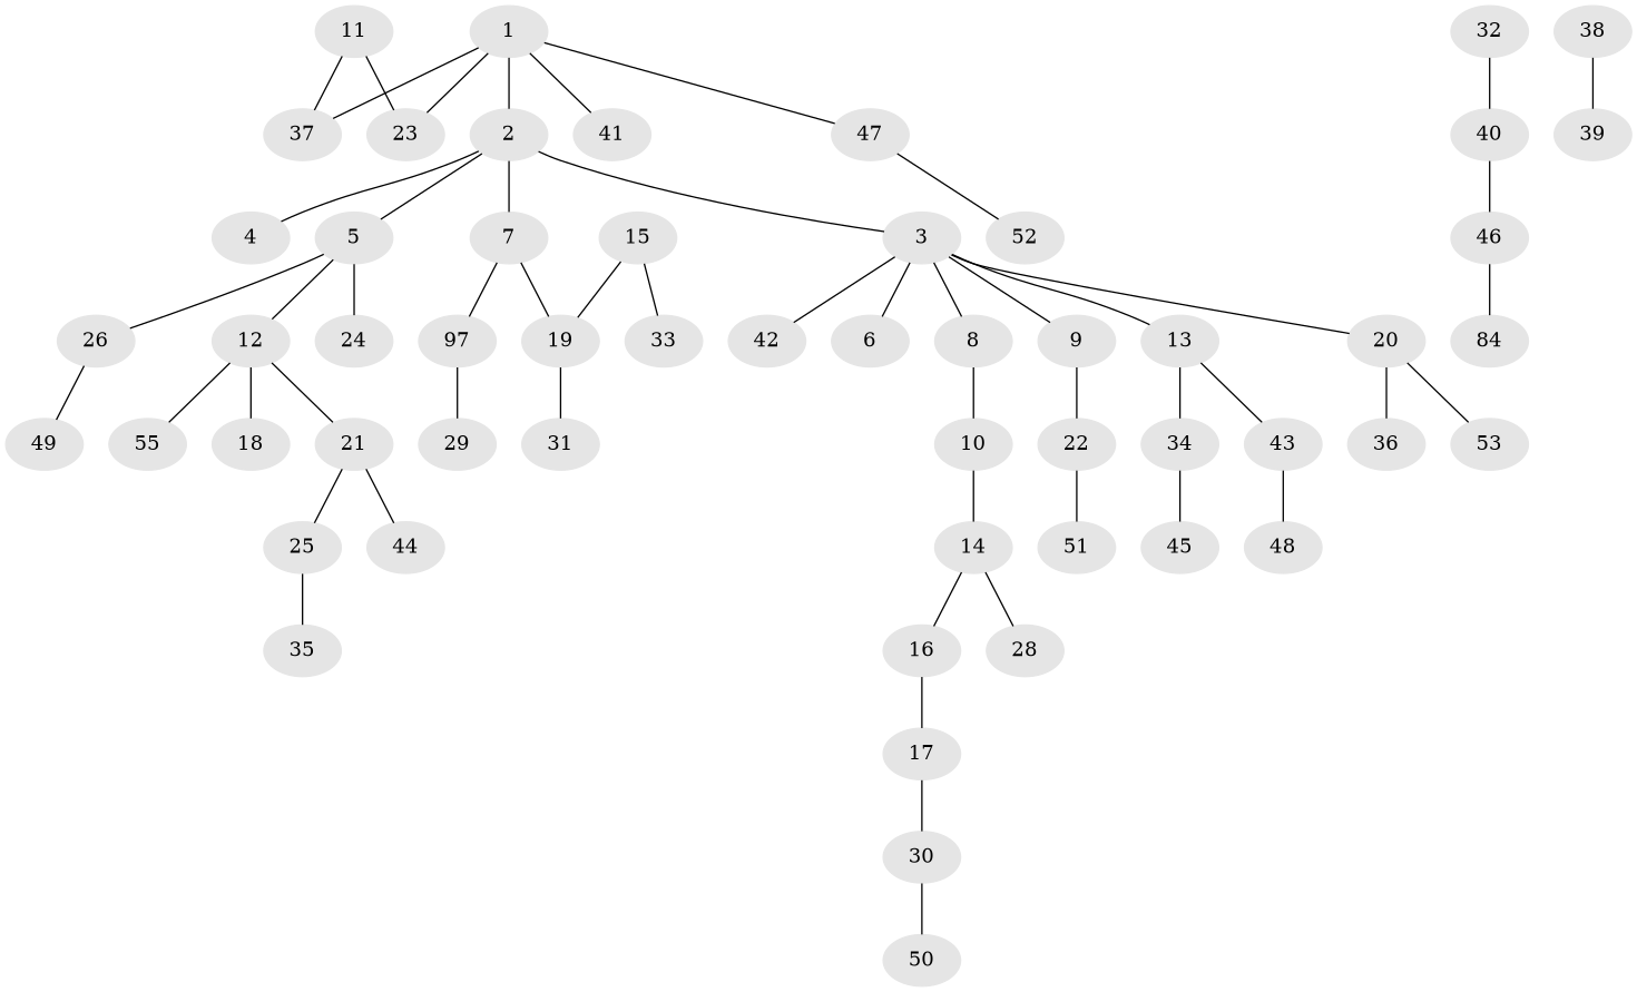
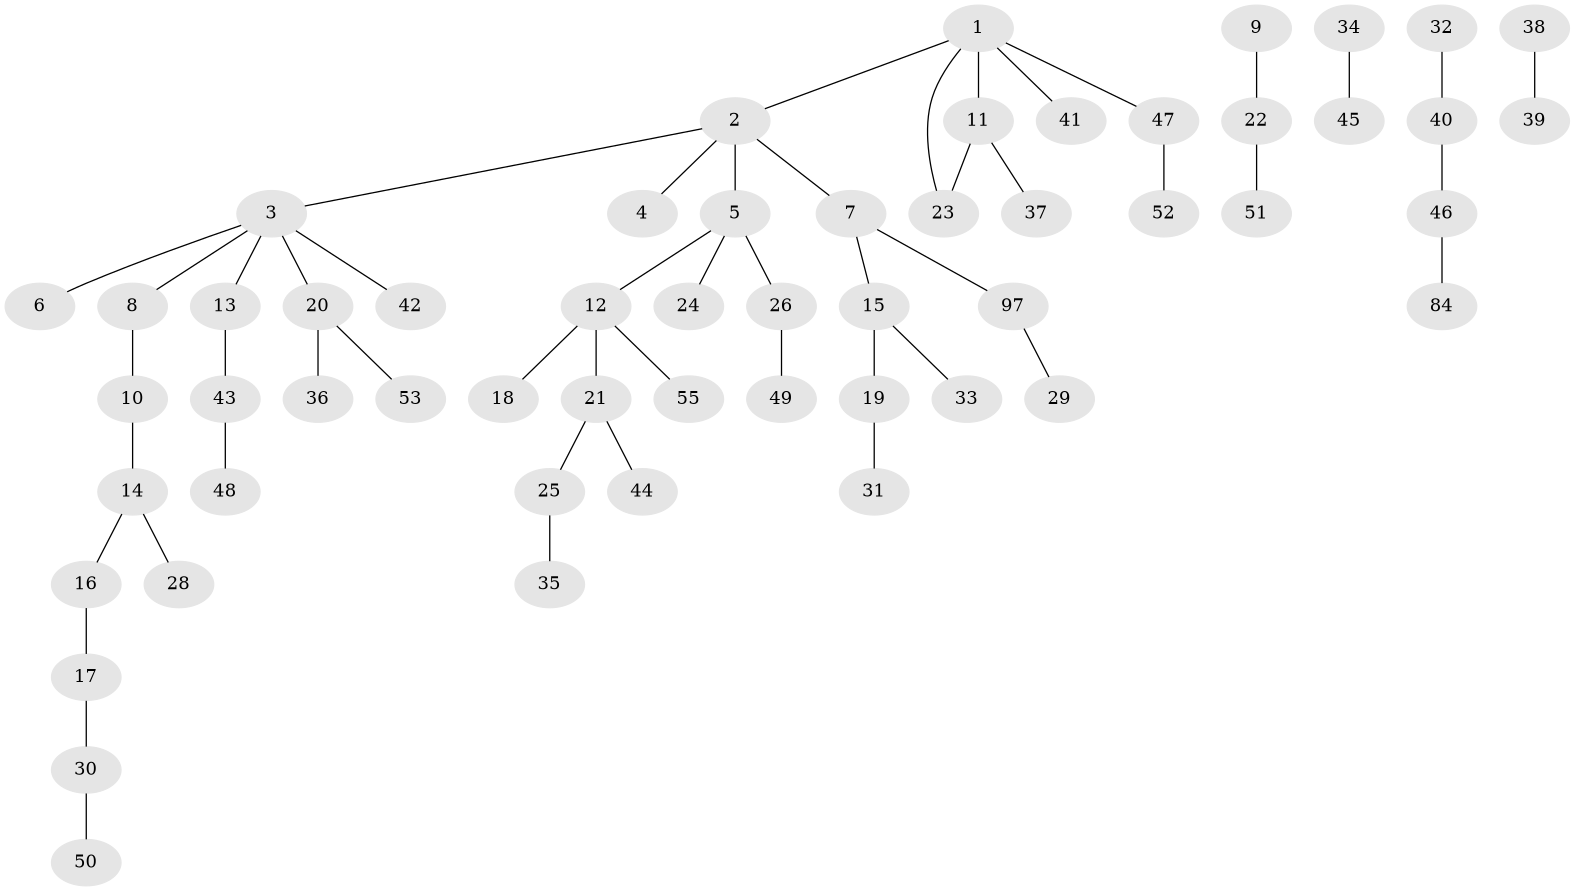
  graph {
    node [color=gray90 style=filled]
    1
    2
    11
    23
    41
    47
    3
    4
    5
    7
    37
    52
    6
    8
    9
    13
    20
    42
    12
    24
    26
    15
    n23 [label=97]
    10
    22
    34
    43
    36
    53
    18
    21
    55
    49
    19
    33
    29
    14
    51
    16
    28
    32
    40
    25
    44
    45
    48
    17
    31
    30
    50
    35
    38
    39
    46
    n55 [label=84]
    1 -- 2
-   1 -- 37
+   1 -- 11
    1 -- 23
    1 -- 41
    1 -- 47
    2 -- 3
    2 -- 4
    2 -- 5
    2 -- 7
    11 -- 23
    11 -- 37
    47 -- 52
    3 -- 6
    3 -- 8
-   3 -- 9
    3 -- 13
    3 -- 20
    3 -- 42
    5 -- 12
    5 -- 24
    5 -- 26
-   7 -- 19
+   7 -- 15
    7 -- n23
    8 -- 10
    9 -- 22
-   13 -- 34
    13 -- 43
    20 -- 36
    20 -- 53
    12 -- 18
    12 -- 21
    12 -- 55
    26 -- 49
    15 -- 19
    15 -- 33
    n23 -- 29
    10 -- 14
    22 -- 51
    34 -- 45
    43 -- 48
    21 -- 25
    21 -- 44
    19 -- 31
    14 -- 16
    14 -- 28
    16 -- 17
    32 -- 40
    40 -- 46
    25 -- 35
    17 -- 30
    30 -- 50
    38 -- 39
    46 -- n55
  }
